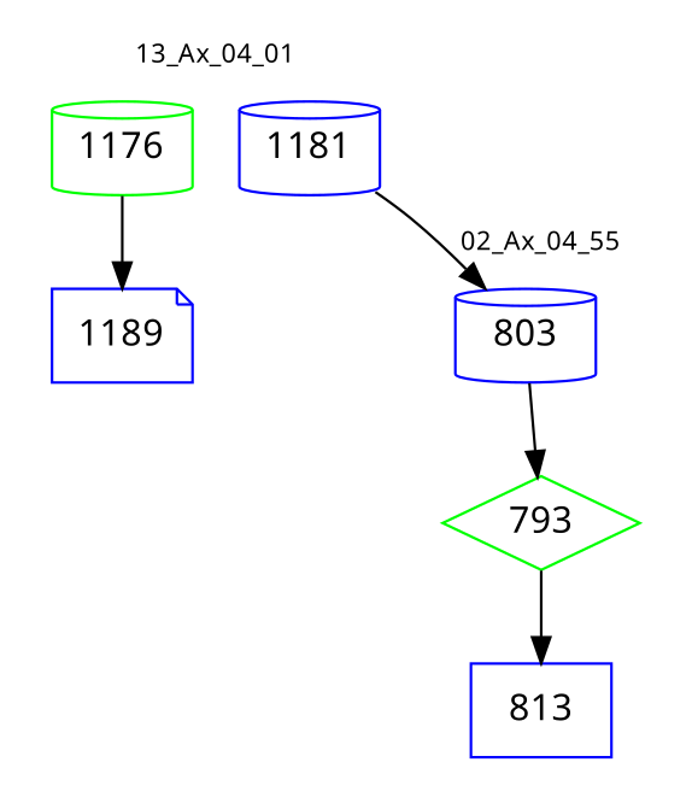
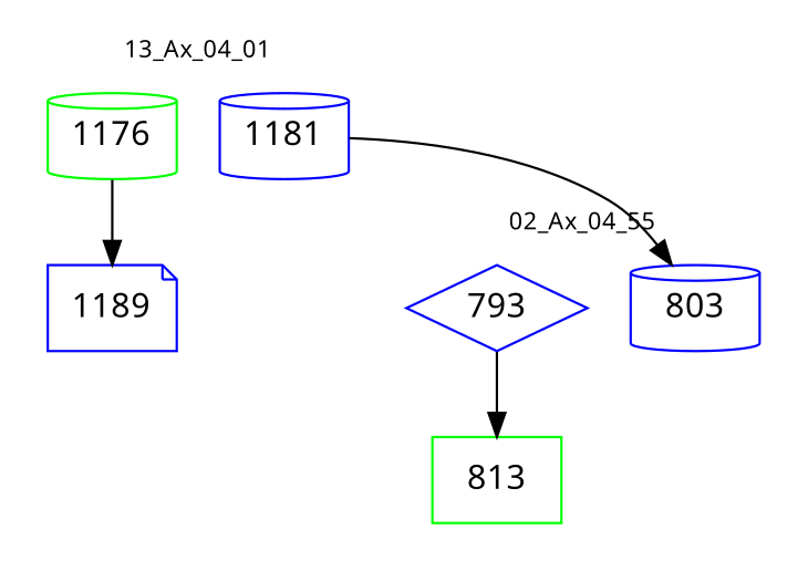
  digraph {
    fontname="Noto Sans"
    node [color=blue fontname="Noto Sans" shape=cylinder]
    edge [color=black fontname="Noto Sans"]
    n1 [label=1181]
    n2 [color=green label=1176]
    n3 [label=1189 shape=note]
    n4 [label=803]
-   n5 [color=green label=793 shape=diamond]
-   n6 [label=813 shape=box]
+   n5 [label=793 shape=diamond]
+   n6 [color=green label=813 shape=box]
    subgraph cluster_1 {
      color=white
      fontsize=10
      label="13_Ax_04_01"
      n1
      n2
      n3
    }
    subgraph cluster_2 {
      color=white
      fontsize=10
      label="02_Ax_04_55"
      n4
      n5
      n6
    }
    n1 -> n4
    n2 -> n3
-   n4 -> n5
    n5 -> n6
  }
